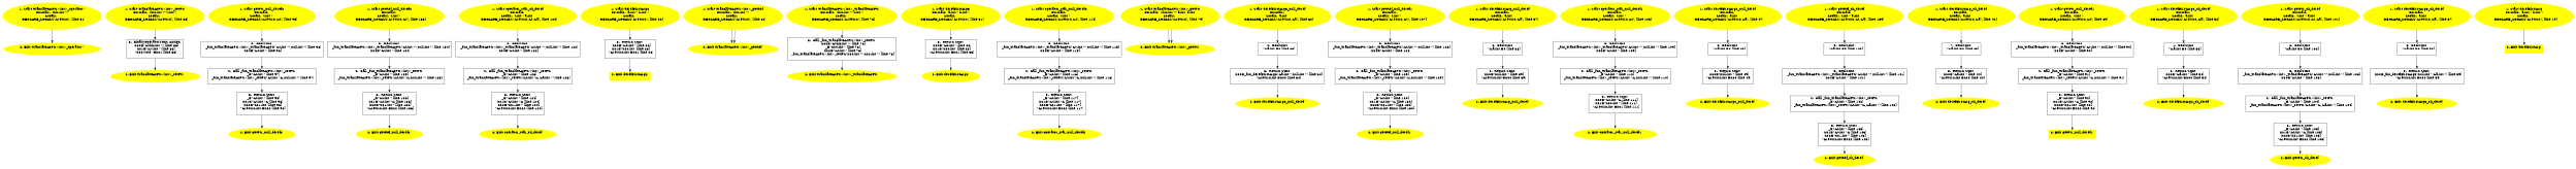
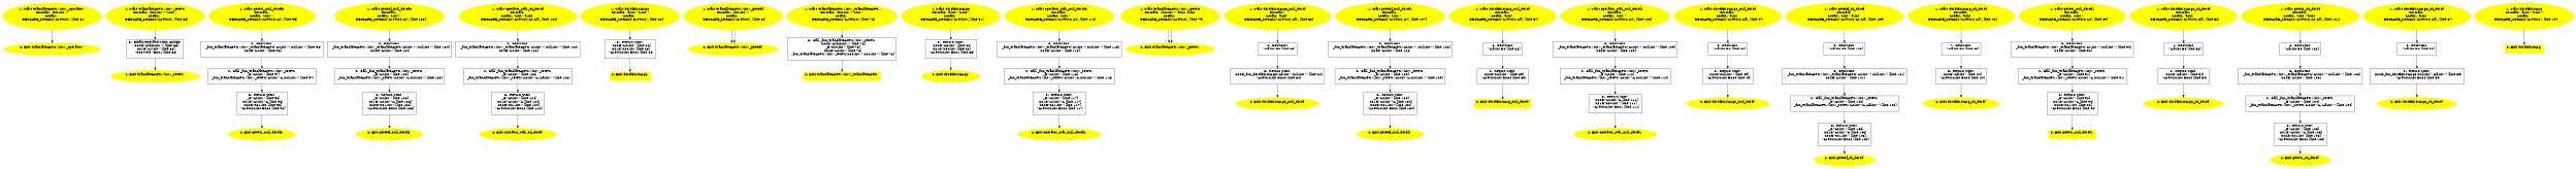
  digraph {
    node [color=yellow style=filled shape=box]
    n1 [label="2: Exit TranslateAsPtr<int>_operator* \n  " shape=""]
    n2 [label="1: Start TranslateAsPtr<int>_operator*\nFormals:  this:int **\nLocals:  \n   DECLARE_LOCALS(&return); [line 81]\n " shape=""]
    n3 [label="3:  BinaryOperatorStmt: Assign \n   n$0=*&this:int ** [line 86]\n  n$1=*&v:int * [line 86]\n  *n$0:void *=n$1 [line 86]\n " color="" style=""]
    n4 [label="2: Exit TranslateAsPtr<int>_setPtr \n  " shape=""]
    n5 [label="1: Start TranslateAsPtr<int>_setPtr\nFormals:  this:int ** v:int *\nLocals:  \n   DECLARE_LOCALS(&return); [line 86]\n " shape=""]
    n6 [label="5:  DeclStmt \n   _fun_TranslateAsPtr<int>_TranslateAsPtr(&t:int **,null:int *) [line 96]\n  n$4=*&t:int * [line 96]\n " color="" style=""]
    n7 [label="4:  Call _fun_TranslateAsPtr<int>_setPtr \n   _=*&t:int * [line 97]\n  _fun_TranslateAsPtr<int>_setPtr(&t:int *&,null:int *) [line 97]\n " color="" style=""]
    n8 [label="3:  Return Stmt \n   _=*&t:int * [line 98]\n  n$1=*&t:int *& [line 98]\n  n$2=*n$1:int  [line 98]\n  *&return:int =n$2 [line 98]\n " color="" style=""]
    n9 [label="2: Exit getPtr_null_deref2 \n  " shape=""]
    n10 [label="1: Start getPtr_null_deref2\nFormals: \nLocals:  t:int * \n   DECLARE_LOCALS(&return,&t); [line 95]\n " shape=""]
    n11 [label="5:  DeclStmt \n   _fun_TranslateAsPtr<int>_TranslateAsPtr(&t:int **,null:int *) [line 134]\n  n$4=*&t:int * [line 134]\n " color="" style=""]
    n12 [label="4:  Call _fun_TranslateAsPtr<int>_setPtr \n   _=*&t:int * [line 135]\n  _fun_TranslateAsPtr<int>_setPtr(&t:int *&,null:int *) [line 135]\n " color="" style=""]
    n13 [label="3:  Return Stmt \n   _=*&t:int * [line 136]\n  n$1=*&t:int *& [line 136]\n  n$2=*n$1:int * [line 136]\n  *&return:int =n$2 [line 136]\n " color="" style=""]
    n14 [label="2: Exit getRef_null_deref2 \n  " shape=""]
    n15 [label="1: Start getRef_null_deref2\nFormals: \nLocals:  t:int * \n   DECLARE_LOCALS(&return,&t); [line 133]\n " shape=""]
    n16 [label="5:  DeclStmt \n   _fun_TranslateAsPtr<int>_TranslateAsPtr(&t:int **,null:int *) [line 122]\n  n$4=*&t:int * [line 122]\n " color="" style=""]
    n17 [label="4:  Call _fun_TranslateAsPtr<int>_setPtr \n   _=*&t:int * [line 123]\n  _fun_TranslateAsPtr<int>_setPtr(&t:int *&,&a:int *) [line 123]\n " color="" style=""]
    n18 [label="3:  Return Stmt \n   _=*&t:int * [line 124]\n  n$1=*&t:int *& [line 124]\n  n$2=*n$1:int * [line 124]\n  *&return:int =n$2 [line 124]\n " color="" style=""]
    n19 [label="2: Exit operator_star_ok_deref \n  " shape=""]
    n20 [label="1: Start operator_star_ok_deref\nFormals: \nLocals:  t:int * a:int  \n   DECLARE_LOCALS(&return,&t,&a); [line 120]\n " shape=""]
    n21 [label="3:  Return Stmt \n   n$0=*&b:int * [line 26]\n  n$1=*n$0:int  [line 26]\n  *&return:int =n$1 [line 26]\n " color="" style=""]
    n22 [label="2: Exit derefFirstArg2 \n  "]
    n23 [label="1: Start derefFirstArg2\nFormals:  a:int * b:int *\nLocals:  \n   DECLARE_LOCALS(&return); [line 22]\n " shape=""]
    n24 [label="2: Exit TranslateAsPtr<int>_getRef \n  " shape=""]
    n25 [label="1: Start TranslateAsPtr<int>_getRef\nFormals:  this:int **\nLocals:  \n   DECLARE_LOCALS(&return); [line 82]\n " shape=""]
    n26 [label="3:  Call _fun_TranslateAsPtr<int>_setPtr \n   n$0=*&this:int ** [line 76]\n  _=*n$0:int * [line 76]\n  n$2=*&t:int * [line 76]\n  _fun_TranslateAsPtr<int>_setPtr(n$0:int **,n$2:int *) [line 76]\n " color="" style=""]
-   n27 [label="2: Exit TranslateAsPtr<int>_TranslateAsPtr \n  " shape=""]
+   n27 [label="2: Exit TranslateAsPtr<int>_TranslateAsPtr \n  "]
    n28 [label="1: Start TranslateAsPtr<int>_TranslateAsPtr\nFormals:  this:int ** t:int *\nLocals:  \n   DECLARE_LOCALS(&return); [line 76]\n " shape=""]
    n29 [label="3:  Return Stmt \n   n$0=*&b:int * [line 33]\n  n$1=*n$0:int  [line 33]\n  *&return:int =n$1 [line 33]\n " color="" style=""]
    n30 [label="2: Exit derefFirstArg3 \n  " shape=""]
    n31 [label="1: Start derefFirstArg3\nFormals:  a:int * b:int *\nLocals:  \n   DECLARE_LOCALS(&return); [line 31]\n " shape=""]
    n32 [label="5:  DeclStmt \n   _fun_TranslateAsPtr<int>_TranslateAsPtr(&t:int **,null:int *) [line 115]\n  n$4=*&t:int * [line 115]\n " color="" style=""]
    n33 [label="4:  Call _fun_TranslateAsPtr<int>_setPtr \n   _=*&t:int * [line 116]\n  _fun_TranslateAsPtr<int>_setPtr(&t:int *&,null:int *) [line 116]\n " color="" style=""]
    n34 [label="3:  Return Stmt \n   _=*&t:int * [line 117]\n  n$1=*&t:int *& [line 117]\n  n$2=*n$1:int * [line 117]\n  *&return:int =n$2 [line 117]\n " color="" style=""]
    n35 [label="2: Exit operator_star_null_deref2 \n  " shape=""]
    n36 [label="1: Start operator_star_null_deref2\nFormals: \nLocals:  t:int * \n   DECLARE_LOCALS(&return,&t); [line 114]\n " shape=""]
    n37 [label="2: Exit TranslateAsPtr<int>_getPtr \n  " shape=""]
    n38 [label="1: Start TranslateAsPtr<int>_getPtr\nFormals:  this:int ** a:int  b:int \nLocals:  \n   DECLARE_LOCALS(&return); [line 79]\n " shape=""]
    n39 [label="4:  DeclStmt \n   *&a:int =0 [line 63]\n " color="" style=""]
    n40 [label="3:  Return Stmt \n   n$0=_fun_derefFirstArg3(&a:int *,null:int *) [line 64]\n  *&return:int =n$0 [line 64]\n " color="" style=""]
    n41 [label="2: Exit derefFirstArg3_null_deref \n  " shape=""]
    n42 [label="1: Start derefFirstArg3_null_deref\nFormals: \nLocals:  a:int  \n   DECLARE_LOCALS(&return,&a); [line 62]\n " shape=""]
    n43 [label="5:  DeclStmt \n   _fun_TranslateAsPtr<int>_TranslateAsPtr(&t:int **,null:int *) [line 128]\n  n$4=*&t:int * [line 128]\n " color="" style=""]
    n44 [label="4:  Call _fun_TranslateAsPtr<int>_setPtr \n   _=*&t:int * [line 129]\n  _fun_TranslateAsPtr<int>_setPtr(&t:int *&,null:int *) [line 129]\n " color="" style=""]
    n45 [label="3:  Return Stmt \n   _=*&t:int * [line 130]\n  n$1=*&t:int *& [line 130]\n  n$2=*n$1:int * [line 130]\n  *&return:int =n$2 [line 130]\n " color="" style=""]
    n46 [label="2: Exit getRef_null_deref1 \n  " shape=""]
    n47 [label="1: Start getRef_null_deref1\nFormals: \nLocals:  t:int * \n   DECLARE_LOCALS(&return,&t); [line 127]\n " shape=""]
    n48 [label="4:  DeclStmt \n   *&a:int =0 [line 38]\n " color="" style=""]
    n49 [label="3:  Return Stmt \n   n$0=*null:int * [line 39]\n  *&return:int =n$0 [line 39]\n " color="" style=""]
-   n50 [label="2: Exit derefFirstArg_null_deref \n  " shape=""]
+   n50 [label="2: Exit derefFirstArg_null_deref \n  "]
    n51 [label="1: Start derefFirstArg_null_deref\nFormals: \nLocals:  a:int  \n   DECLARE_LOCALS(&return,&a); [line 37]\n " shape=""]
    n52 [label="5:  DeclStmt \n   _fun_TranslateAsPtr<int>_TranslateAsPtr(&t:int **,null:int *) [line 109]\n  n$3=*&t:int * [line 109]\n " color="" style=""]
    n53 [label="4:  Call _fun_TranslateAsPtr<int>_setPtr \n   _=*&t:int * [line 110]\n  _fun_TranslateAsPtr<int>_setPtr(&t:int *&,null:int *) [line 110]\n " color="" style=""]
    n54 [label="3:  Return Stmt \n   n$0=*&t:int *& [line 111]\n  n$1=*n$0:int * [line 111]\n  *&return:int =n$1 [line 111]\n " color="" style=""]
    n55 [label="2: Exit operator_star_null_deref1 \n  " shape=""]
    n56 [label="1: Start operator_star_null_deref1\nFormals: \nLocals:  t:int * \n   DECLARE_LOCALS(&return,&t); [line 108]\n " shape=""]
    n57 [label="4:  DeclStmt \n   *&a:int =0 [line 48]\n " color="" style=""]
    n58 [label="3:  Return Stmt \n   n$0=*null:int * [line 49]\n  *&return:int =n$0 [line 49]\n " color="" style=""]
    n59 [label="2: Exit derefFirstArg2_null_deref \n  " shape=""]
    n60 [label="1: Start derefFirstArg2_null_deref\nFormals: \nLocals:  a:int  \n   DECLARE_LOCALS(&return,&a); [line 47]\n " shape=""]
    n61 [label="9:  DeclStmt \n   *&a:int =0 [line 140]\n " color="" style=""]
    n62 [label="5:  DeclStmt \n   _fun_TranslateAsPtr<int>_TranslateAsPtr(&t:int **,null:int *) [line 141]\n  n$4=*&t:int * [line 141]\n " color="" style=""]
    n63 [label="4:  Call _fun_TranslateAsPtr<int>_setPtr \n   _=*&t:int * [line 142]\n  _fun_TranslateAsPtr<int>_setPtr(&t:int *&,&a:int *) [line 142]\n " color="" style=""]
    n64 [label="3:  Return Stmt \n   _=*&t:int * [line 143]\n  n$1=*&t:int *& [line 143]\n  n$2=*n$1:int * [line 143]\n  *&return:int =n$2 [line 143]\n " color="" style=""]
    n65 [label="2: Exit getRef_ok_deref \n  " shape=""]
    n66 [label="1: Start getRef_ok_deref\nFormals: \nLocals:  t:int * a:int  \n   DECLARE_LOCALS(&return,&t,&a); [line 139]\n " shape=""]
    n67 [label="7:  DeclStmt \n   *&a:int =0 [line 43]\n " color="" style=""]
    n68 [label="3:  Return Stmt \n   n$0=*&a:int * [line 44]\n  *&return:int =n$0 [line 44]\n " color="" style=""]
    n69 [label="2: Exit derefFirstArg_ok_deref \n  " shape=""]
    n70 [label="1: Start derefFirstArg_ok_deref\nFormals: \nLocals:  a:int  \n   DECLARE_LOCALS(&return,&a); [line 42]\n " shape=""]
    n71 [label="5:  DeclStmt \n   _fun_TranslateAsPtr<int>_TranslateAsPtr(&t:int **,null:int *) [line 90]\n  n$4=*&t:int * [line 90]\n " color="" style=""]
    n72 [label="4:  Call _fun_TranslateAsPtr<int>_setPtr \n   _=*&t:int * [line 91]\n  _fun_TranslateAsPtr<int>_setPtr(&t:int *&,null:int *) [line 91]\n " color="" style=""]
    n73 [label="3:  Return Stmt \n   _=*&t:int * [line 92]\n  n$1=*&t:int *& [line 92]\n  n$2=*n$1:int  [line 92]\n  *&return:int =n$2 [line 92]\n " color="" style=""]
    n74 [label="2: Exit getPtr_null_deref1 \n  "]
    n75 [label="1: Start getPtr_null_deref1\nFormals: \nLocals:  t:int * \n   DECLARE_LOCALS(&return,&t); [line 89]\n " shape=""]
    n76 [label="1:  DeclStmt \n   *&a:int =0 [line 53]\n " color="" style=""]
    n77 [label="3:  Return Stmt \n   n$0=*&a:int * [line 54]\n  *&return:int =n$0 [line 54]\n " color="" style=""]
    n78 [label="2: Exit derefFirstArg2_ok_deref \n  " shape=""]
    n79 [label="1: Start derefFirstArg2_ok_deref\nFormals: \nLocals:  a:int  \n   DECLARE_LOCALS(&return,&a); [line 52]\n " shape=""]
    n80 [label="6:  DeclStmt \n   *&a:int =0 [line 102]\n " color="" style=""]
    n81 [label="5:  DeclStmt \n   _fun_TranslateAsPtr<int>_TranslateAsPtr(&t:int **,null:int *) [line 103]\n  n$4=*&t:int * [line 103]\n " color="" style=""]
    n82 [label="4:  Call _fun_TranslateAsPtr<int>_setPtr \n   _=*&t:int * [line 104]\n  _fun_TranslateAsPtr<int>_setPtr(&t:int *&,&a:int *) [line 104]\n " color="" style=""]
    n83 [label="3:  Return Stmt \n   _=*&t:int * [line 105]\n  n$1=*&t:int *& [line 105]\n  n$2=*n$1:int  [line 105]\n  *&return:int =n$2 [line 105]\n " color="" style=""]
    n84 [label="2: Exit getPtr_ok_deref \n  " shape=""]
    n85 [label="1: Start getPtr_ok_deref\nFormals: \nLocals:  t:int * a:int  \n   DECLARE_LOCALS(&return,&t,&a); [line 101]\n " shape=""]
    n86 [label="4:  DeclStmt \n   *&a:int =0 [line 58]\n " color="" style=""]
    n87 [label="3:  Return Stmt \n   n$0=_fun_derefFirstArg3(null:int *,&a:int *) [line 59]\n  *&return:int =n$0 [line 59]\n " color="" style=""]
    n88 [label="2: Exit derefFirstArg3_ok_deref \n  " shape=""]
    n89 [label="1: Start derefFirstArg3_ok_deref\nFormals: \nLocals:  a:int  \n   DECLARE_LOCALS(&return,&a); [line 57]\n " shape=""]
    n90 [label="2: Exit derefFirstArg \n  "]
    n91 [label="1: Start derefFirstArg\nFormals:  a:int * b:int *\nLocals:  \n   DECLARE_LOCALS(&return); [line 19]\n " shape=""]
    n2 -> n1
    n3 -> n4
    n5 -> n3
    n6 -> n7
    n7 -> n8
    n8 -> n9
    n10 -> n6
    n11 -> n12
    n12 -> n13
    n13 -> n14
    n15 -> n11
    n16 -> n17
    n17 -> n18
    n18 -> n19
    n20 -> n16
    n21 -> n22
    n23 -> n21
    n25 -> n24
    n25 -> n24
    n26 -> n27
    n28 -> n26
    n29 -> n30
    n31 -> n29
    n32 -> n33
    n33 -> n34
    n34 -> n35
    n36 -> n32
    n38 -> n37
    n38 -> n37
    n39 -> n40
    n40 -> n41
    n42 -> n39
    n43 -> n44
    n44 -> n45
    n45 -> n46
    n47 -> n43
    n48 -> n49
    n49 -> n50
    n51 -> n48
    n52 -> n53
    n53 -> n54
    n54 -> n55
    n56 -> n52
    n57 -> n58
    n58 -> n59
    n60 -> n57
    n61 -> n62
    n62 -> n63
    n63 -> n64
    n64 -> n65
    n66 -> n61
    n67 -> n68
    n68 -> n69
    n70 -> n67
    n71 -> n72
    n72 -> n73
    n73 -> n74
    n75 -> n71
    n76 -> n77
    n77 -> n78
    n79 -> n76
    n80 -> n81
    n81 -> n82
    n82 -> n83
    n83 -> n84
    n85 -> n80
    n86 -> n87
    n87 -> n88
    n89 -> n86
    n91 -> n90
  }
